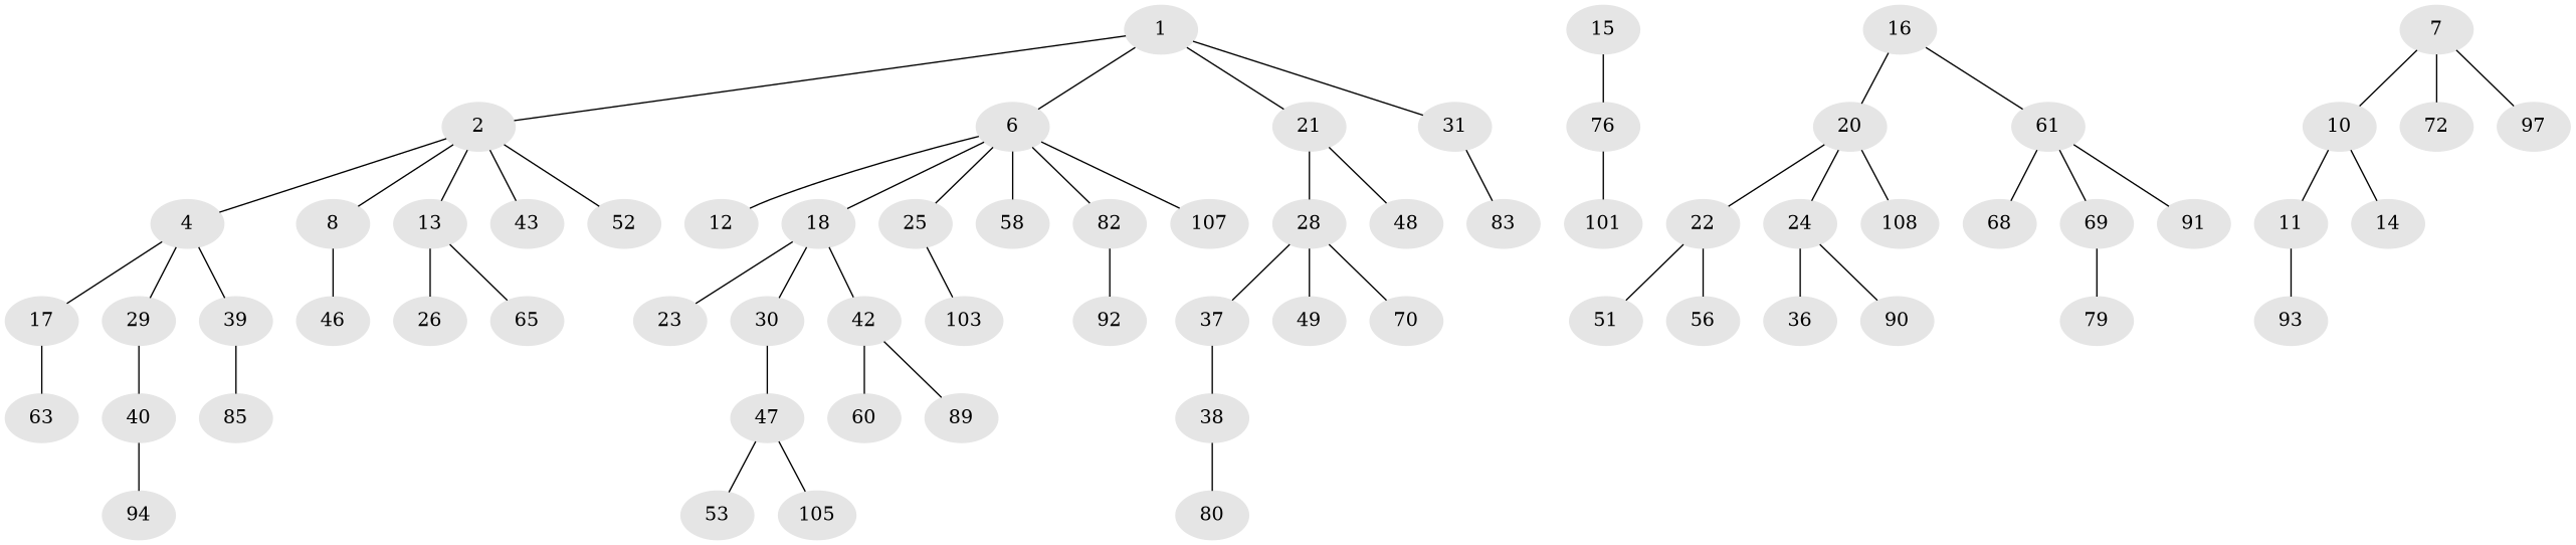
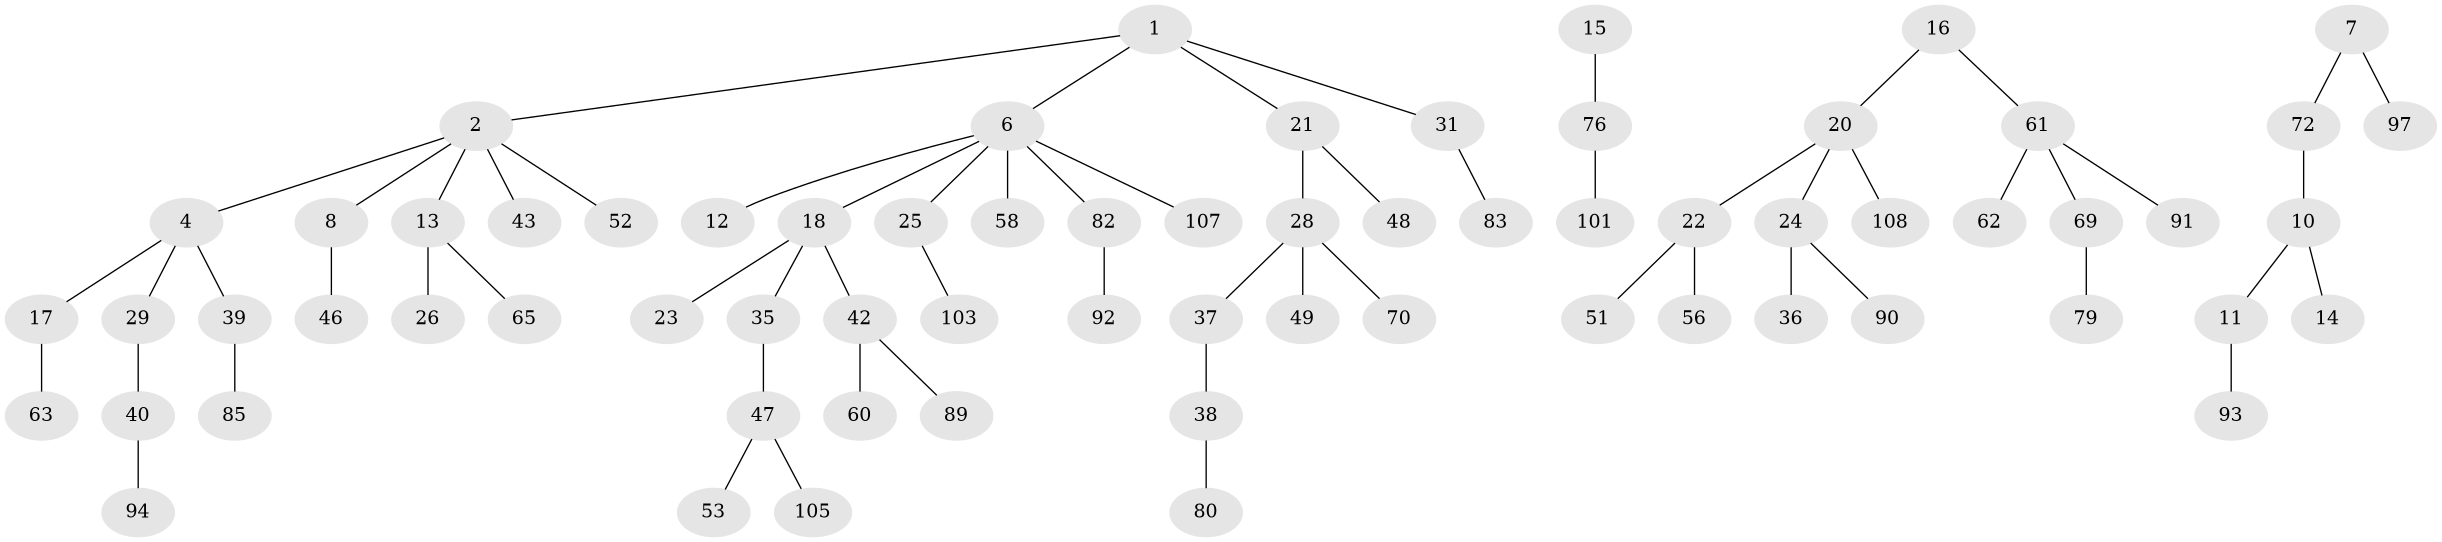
  graph {
    node [color=gray90 style=filled]
    2 [super="+3"]
    4 [super="+5"]
    8 [super="+19"]
    13 [super="+44"]
    43
    52
    1
    6 [super="+9"]
    21
    31 [super="+57"]
    12 [super="+78"]
    18 [super="+45"]
    25 [super="+54"]
    58 [super="+104"]
    82 [super="+98"]
    107
    15 [super="+75"]
    76 [super="+81"]
    16 [super="+32"]
    20 [super="+50"]
    61 [super="+99"]
    28 [super="+95"]
    48 [super="+55"]
    83
    17 [super="+41"]
    29 [super="+35"]
    39 [super="+84"]
    46
    26 [super="+67"]
    65
    7 [super="+59"]
    10 [super="+102"]
    72
    97
    63
    40 [super="+66"]
    85
    23 [super="+34"]
-   30 [super="+33"]
+   30 [super="+33" label=35]
    42 [super="+68"]
    103
    92
    11 [super="+88"]
    14
    93
    101
    22 [super="+27"]
    24 [super="+74"]
    108
-   62 [label=68]
+   62
    69 [super="+87"]
    91
    47 [super="+96"]
    60
    89
    51
    56 [super="+86"]
    36 [super="+106"]
    90
    37
    49
    70
    38 [super="+64"]
    94 [super="+100"]
    53 [super="+73"]
    105
    80
    79
    2 -- 4
    2 -- 8
    2 -- 13
    2 -- 43
    2 -- 52
    4 -- 17
    4 -- 29
    4 -- 39
    8 -- 46
    13 -- 26
    13 -- 65
    1 -- 2
    1 -- 6
    1 -- 21
    1 -- 31
    6 -- 12
    6 -- 18
    6 -- 25
    6 -- 58
    6 -- 82
    6 -- 107
    21 -- 28
    21 -- 48
    31 -- 83
    18 -- 23
    18 -- 30
    18 -- 42
    25 -- 103
    82 -- 92
    15 -- 76
    76 -- 101
    16 -- 20
    16 -- 61
    20 -- 22
    20 -- 24
    20 -- 108
    61 -- 62
    61 -- 69
    61 -- 91
    28 -- 37
    28 -- 49
    28 -- 70
    17 -- 63
    29 -- 40
    39 -- 85
-   7 -- 10
+   72 -- 10
    7 -- 72
    7 -- 97
    10 -- 11
    10 -- 14
    40 -- 94
    30 -- 47
    42 -- 60
    42 -- 89
    11 -- 93
    22 -- 51
    22 -- 56
    24 -- 36
    24 -- 90
    69 -- 79
    47 -- 53
    47 -- 105
    37 -- 38
    38 -- 80
  }
